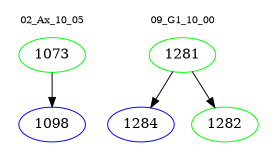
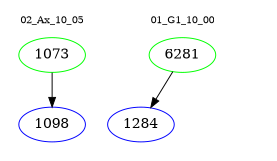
  digraph {
    node [color=green]
    edge [color=black]
    n1 [label=1073]
    n2 [color=blue label=1098]
-   n3 [label=1281]
+   n3 [label=6281]
    n4 [color=blue label=1284]
-   n5 [label=1282]
    subgraph cluster_1 {
      color=white
      fontsize=10
      label="02_Ax_10_05"
      n1
      n2
    }
    subgraph cluster_2 {
      color=white
      fontsize=10
-     label="09_G1_10_00"
+     label="01_G1_10_00"
      n3
      n4
-     n5
    }
    n1 -> n2
    n3 -> n4
-   n3 -> n5
  }
